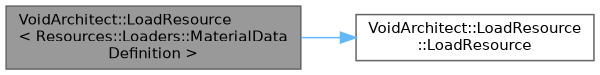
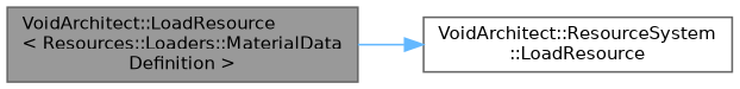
  digraph {
    rankdir=LR
    node [fontname=Helvetica fontsize=10 shape=box style=filled]
    n1 [color=gray40 fillcolor=grey60 fontcolor=black height=0.2 label="VoidArchitect::LoadResource\l\< Resources::Loaders::MaterialData\lDefinition \>" width=0.4]
-   n2 [color=grey40 fillcolor=white height=0.2 label="VoidArchitect::LoadResource\l::LoadResource" width=0.4]
+   n2 [color=grey40 fillcolor=white height=0.2 label="VoidArchitect::ResourceSystem\l::LoadResource" width=0.4]
    n1 -> n2 [color=steelblue1 fontname=Helvetica fontsize=10 labelfontname=Helvetica labelfontsize=10 style=solid]
  }
